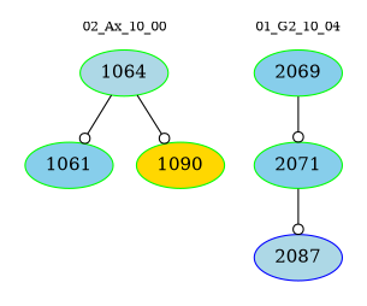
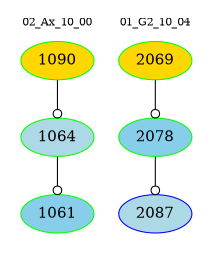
  digraph {
    node [color=green fillcolor=lightblue style=filled]
    edge [arrowhead=odot color=black]
    n1 [label=1064]
    n2 [fillcolor=skyblue label=1061]
    n3 [fillcolor=gold label=1090]
-   n4 [fillcolor=skyblue label=2071]
-   n5 [fillcolor=skyblue label=2069]
+   n4 [fillcolor=skyblue label=2078]
+   n5 [fillcolor=gold label=2069]
    n6 [color=blue label=2087]
    subgraph cluster_1 {
      color=white
      fontsize=10
      label="02_Ax_10_00"
      n1
      n2
      n3
    }
    subgraph cluster_2 {
      color=white
      fontsize=10
      label="01_G2_10_04"
      n4
      n5
      n6
    }
    n1 -> n2
-   n1 -> n3
+   n3 -> n1
    n4 -> n6
    n5 -> n4
  }
